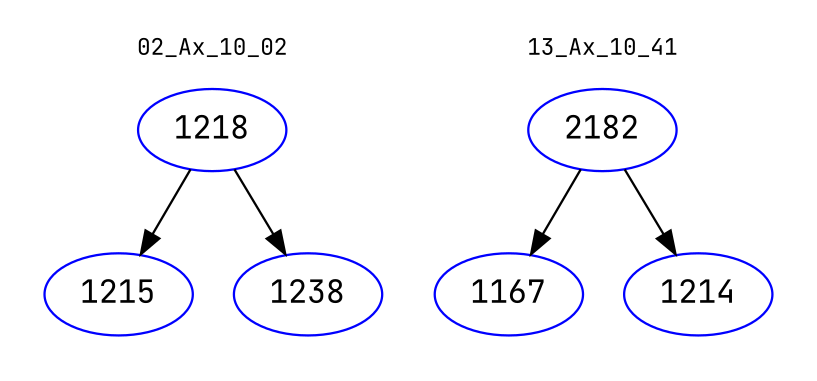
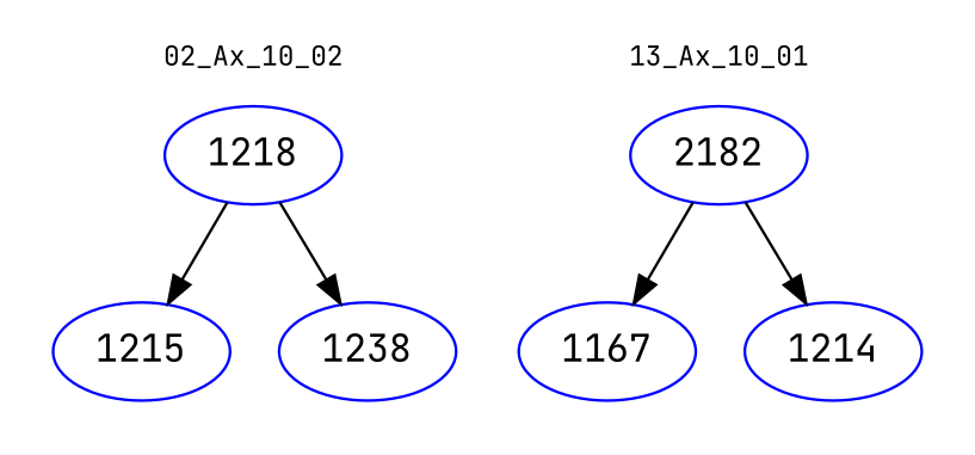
  digraph {
    fontname="JetBrains Mono"
    node [color=blue fontname="JetBrains Mono"]
    edge [color=black fontname="JetBrains Mono"]
    n1 [label=1218]
    n2 [label=1215]
    n3 [label=1238]
    n4 [label=2182]
    n5 [label=1167]
    n6 [label=1214]
    subgraph cluster_1 {
      color=white
      fontsize=10
      label="02_Ax_10_02"
      n1
      n2
      n3
    }
    subgraph cluster_2 {
      color=white
      fontsize=10
-     label="13_Ax_10_41"
+     label="13_Ax_10_01"
      n4
      n5
      n6
    }
    n1 -> n2
    n1 -> n3
    n4 -> n5
    n4 -> n6
  }
